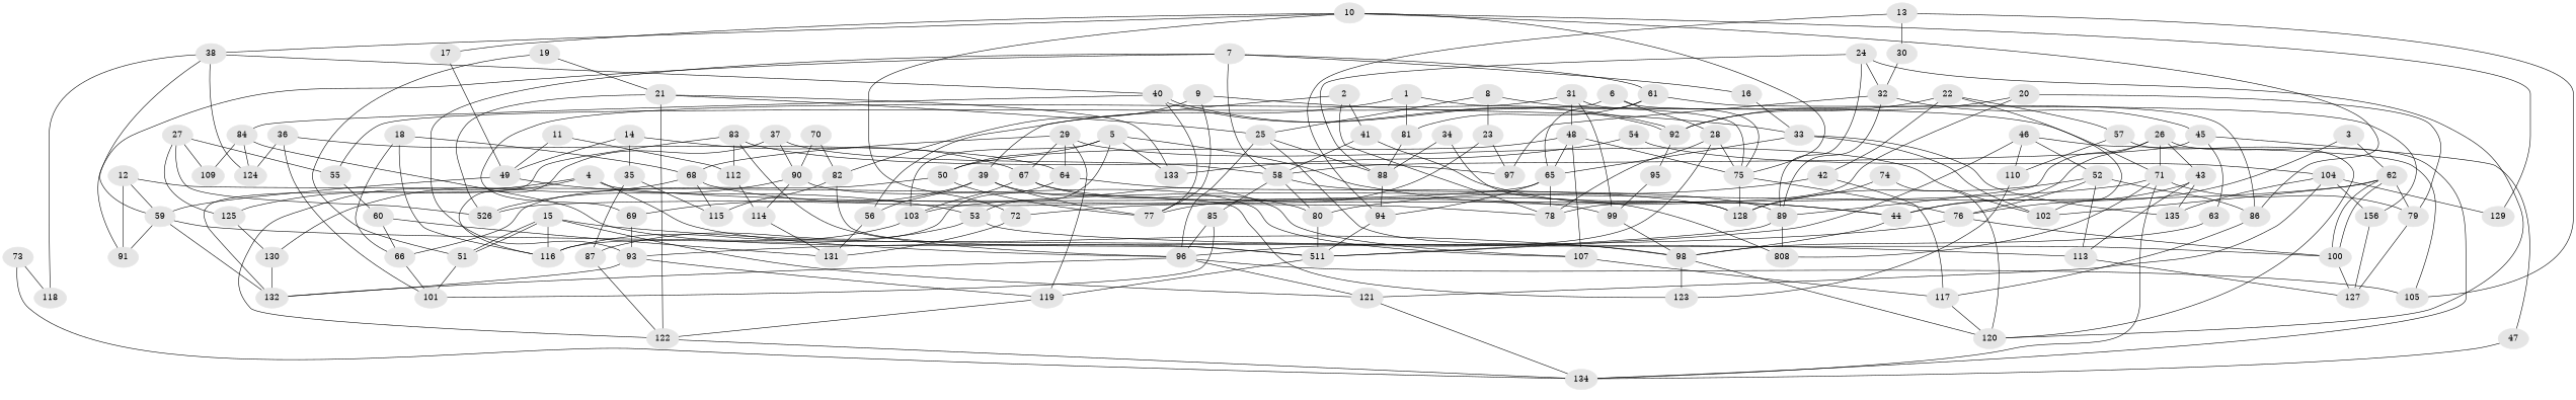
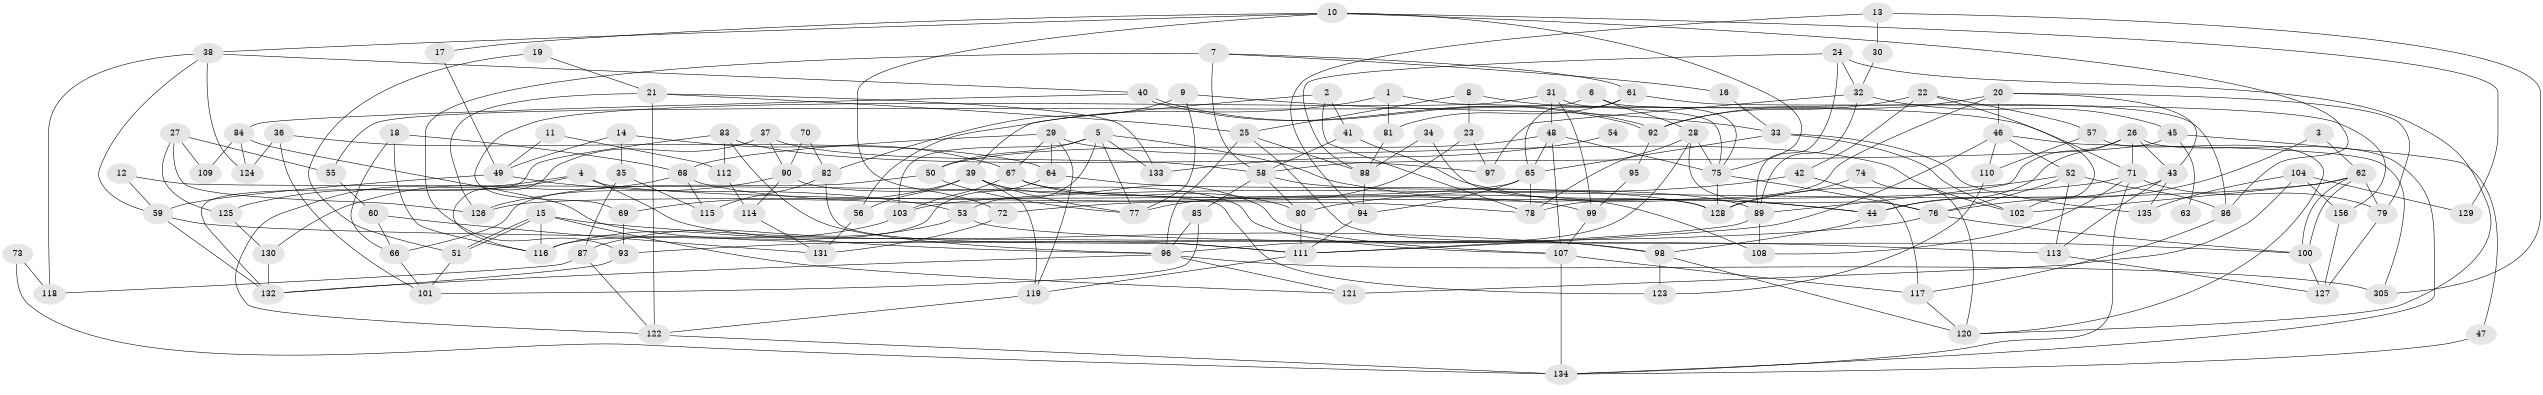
  graph {
    node [color=gray90 style=filled]
    1
    56
    75
    81
    131
    76
    128
    88
    2
    39
    41
    78
    77
    69
    107
    44
    58
    3
    62
    103
    79
    102
    100
    93
    4
    96
    122
    125
-   105
+   105 [label=305]
    121
    132
    134
    130
    5
    50
    53
    133
    98
    66
    87
    116
    6
    28
    55
    86
    60
    117
    7
    16
    61
-   91
    33
    89
    80
    85
    65
    n57 [label=156]
    119
    8
    25
    71
    23
    72
-   108 [label=808]
+   108
    9
    82
    135
    115
-   111 [label=511]
+   111
    10
    17
    38
    129
    49
    59
    124
    40
    118
    11
    112
    114
    12
    123
    113
    13
    30
    94
    32
    14
    35
    67
    15
    51
    101
    120
    18
    68
    99
    19
    21
-   126 [label=526]
+   126
    20
    43
    46
    92
    52
    110
    127
    95
    22
    42
    57
    97
    24
    45
    26
    27
    109
    29
    64
    31
    48
    47
    63
    34
    36
    37
    90
    84
    54
    104
    70
    73
    74
    83
    1 -- 56
    1 -- 75
    1 -- 81
    56 -- 131
    75 -- 76
    75 -- 128
    81 -- 88
    76 -- 100
    76 -- 93
    88 -- 94
    2 -- 39
    2 -- 41
    2 -- 78
    39 -- 56
    39 -- 77
    39 -- 69
    39 -- 107
    41 -- 44
    41 -- 58
    69 -- 93
-   121 -- 134
+   107 -- 134
    107 -- 117
    44 -- 98
    58 -- 89
    58 -- 80
    58 -- 85
    3 -- 76
    3 -- 62
    62 -- 103
    62 -- 79
    62 -- 102
    62 -- 100
    62 -- 100
    103 -- 116
    79 -- 127
    100 -- 127
    93 -- 132
-   93 -- 119
+   39 -- 119
    4 -- 78
    4 -- 96
    4 -- 122
    4 -- 125
    96 -- 105
    96 -- 121
    96 -- 132
    122 -- 134
    125 -- 130
    130 -- 132
    5 -- 44
    5 -- 103
    5 -- 50
    5 -- 53
    5 -- 133
    50 -- 77
    50 -- 66
    53 -- 100
    53 -- 87
    98 -- 123
    98 -- 120
    66 -- 101
    87 -- 122
+   87 -- 118
    6 -- 28
    6 -- 55
    6 -- 86
    28 -- 75
+   28 -- 76
    28 -- 78
    28 -- 96
    55 -- 60
    86 -- 117
    60 -- 131
    60 -- 66
    117 -- 120
    7 -- 58
    7 -- 93
    7 -- 16
    7 -- 61
-   7 -- 91
    16 -- 33
    61 -- 81
    61 -- 65
    61 -- n57
    33 -- 102
    33 -- 65
    33 -- 135
    89 -- 108
    89 -- 111
    80 -- 111
    85 -- 96
    85 -- 101
    65 -- 78
    65 -- 94
    65 -- 126
    n57 -- 127
    119 -- 122
    8 -- 25
    8 -- 71
    8 -- 23
    25 -- 88
    25 -- 96
    25 -- 98
    71 -- 79
    71 -- 134
    71 -- 72
    71 -- 108
    23 -- 77
    23 -- 97
    72 -- 131
    9 -- 77
    9 -- 33
    9 -- 82
    82 -- 115
    82 -- 111
    111 -- 119
    10 -- 75
    10 -- 86
    10 -- 72
    10 -- 17
    10 -- 38
    10 -- 129
    17 -- 49
    38 -- 59
    38 -- 124
    38 -- 40
    38 -- 118
    49 -- 53
    49 -- 59
    59 -- 132
-   59 -- 91
    59 -- 113
-   40 -- 77
+   5 -- 77
    40 -- 92
    40 -- 92
    40 -- 84
    11 -- 49
    11 -- 112
    112 -- 114
    114 -- 131
-   12 -- 91
    12 -- 59
    12 -- 123
    113 -- 127
    13 -- 105
    13 -- 30
    13 -- 94
    30 -- 32
    94 -- 111
    32 -- 89
    32 -- 97
    32 -- 45
    14 -- 49
    14 -- 35
    14 -- 67
    35 -- 87
    35 -- 115
    67 -- 103
    67 -- 80
    67 -- 108
    15 -- 121
    15 -- 98
    15 -- 116
    15 -- 51
    15 -- 51
    51 -- 101
    18 -- 66
    18 -- 116
    18 -- 68
    68 -- 130
    68 -- 115
    68 -- 99
-   99 -- 98
+   99 -- 107
    19 -- 51
    19 -- 21
    21 -- 122
    21 -- 133
    21 -- 25
    21 -- 126
    20 -- 78
    20 -- 79
+   20 -- 43
+   20 -- 46
    20 -- 92
    43 -- 44
    43 -- 135
    43 -- 113
    46 -- 105
    46 -- 111
    46 -- 52
    46 -- 110
    92 -- 95
    52 -- 76
    52 -- 128
    52 -- 86
    52 -- 113
    110 -- 123
    95 -- 99
    22 -- 102
    22 -- 92
    22 -- 42
    22 -- 57
    42 -- 117
    42 -- 80
    57 -- 120
    57 -- 110
    24 -- 88
    24 -- 89
    24 -- 32
    24 -- 120
    45 -- 58
    45 -- 47
    45 -- 63
    26 -- 44
    26 -- 134
    26 -- 89
    26 -- 71
    26 -- 43
    27 -- 125
    27 -- 55
    27 -- 126
    27 -- 109
    29 -- 102
    29 -- 119
    29 -- 67
    29 -- 68
    29 -- 64
    64 -- 128
    64 -- 116
    31 -- 75
    31 -- 69
    31 -- 99
    31 -- 48
    48 -- 75
    48 -- 107
    48 -- 50
    48 -- 65
    47 -- 134
-   63 -- 98
    34 -- 128
    34 -- 88
    36 -- 124
    36 -- 101
    36 -- 64
    37 -- 58
    37 -- 116
    37 -- 90
    90 -- 107
    90 -- 114
    90 -- 126
    84 -- 111
    84 -- 124
    84 -- 109
    54 -- 133
-   54 -- 104
    104 -- 121
    104 -- n57
    104 -- 135
    104 -- 129
    70 -- 82
    70 -- 90
    73 -- 134
    73 -- 118
    74 -- 128
    74 -- 120
    83 -- 96
    83 -- 132
    83 -- 112
    83 -- 97
  }
